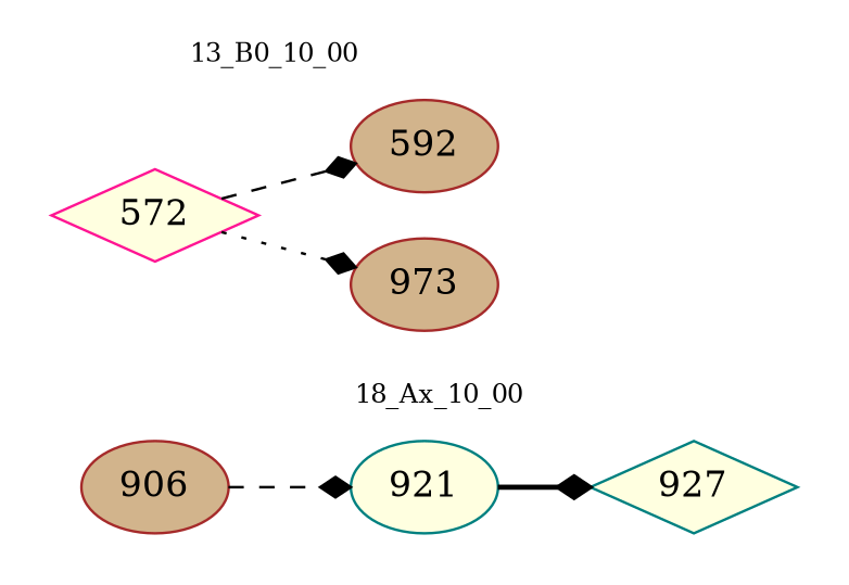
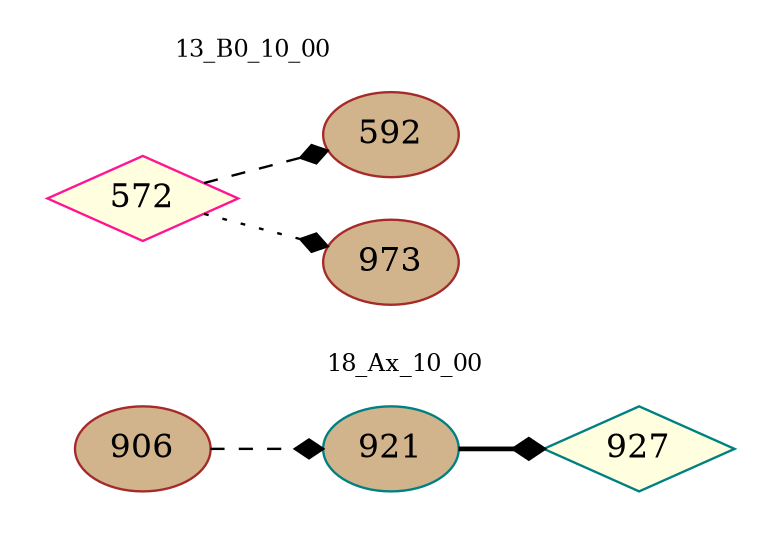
  digraph {
    rankdir=LR
    node [color=brown fillcolor=tan shape=ellipse style=filled]
    edge [arrowhead=diamond color=black style=dashed]
-   n1 [color=teal fillcolor=lightyellow label=921]
+   n1 [color=teal label=921]
    n2 [label=906]
    n3 [color=teal fillcolor=lightyellow label=927 shape=diamond]
    n4 [color=deeppink fillcolor=lightyellow label=572 shape=diamond]
    n5 [label=973]
    n6 [label=592]
    subgraph cluster_1 {
      color=white
      fontsize=10
      label="18_Ax_10_00"
      n1
      n2
      n3
    }
    subgraph cluster_2 {
      color=white
      fontsize=10
      label="13_B0_10_00"
      n4
      n5
      n6
    }
    n1 -> n3 [style=bold]
    n2 -> n1
    n4 -> n5 [style=dotted]
    n4 -> n6
  }
